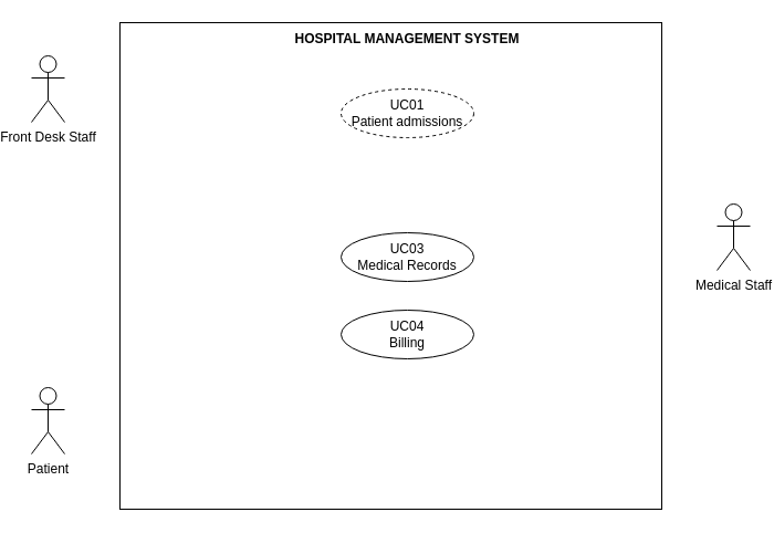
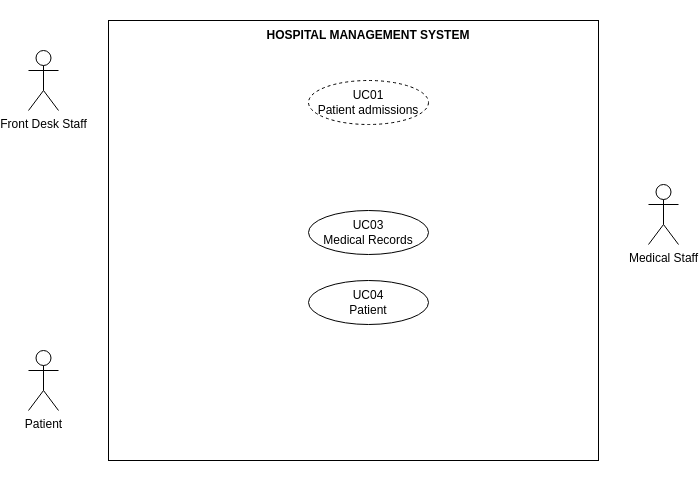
  <mxCell id="0" />
  <mxCell id="1" parent="0" />
  <mxCell id="2" value="" style="rounded=0;whiteSpace=wrap;html=1;" vertex="1" parent="1"><mxGeometry x="100" y="20" width="490" height="440" as="geometry" /></mxCell>
  <mxCell id="3" value="Front Desk Staff" style="shape=umlActor;verticalLabelPosition=bottom;verticalAlign=top;html=1;outlineConnect=0;" vertex="1" parent="1"><mxGeometry x="20" y="50" width="30" height="60" as="geometry" /></mxCell>
  <mxCell id="4" value="Patient" style="shape=umlActor;verticalLabelPosition=bottom;verticalAlign=top;html=1;outlineConnect=0;" vertex="1" parent="1"><mxGeometry x="20" y="350" width="30" height="60" as="geometry" /></mxCell>
  <mxCell id="5" value="Medical Staff" style="shape=umlActor;verticalLabelPosition=bottom;verticalAlign=top;html=1;outlineConnect=0;" vertex="1" parent="1"><mxGeometry x="640" y="184" width="30" height="60" as="geometry" /></mxCell>
  <mxCell id="6" value="UC01&lt;br&gt;Patient admissions" style="ellipse;whiteSpace=wrap;html=1;dashed=1;" vertex="1" parent="1"><mxGeometry x="300" y="80" width="120" height="44" as="geometry" /></mxCell>
  <mxCell id="7" value="UC03&lt;br&gt;Medical Records" style="ellipse;whiteSpace=wrap;html=1;" vertex="1" parent="1"><mxGeometry x="300" y="210" width="120" height="44" as="geometry" /></mxCell>
- <mxCell id="8" value="UC04&lt;br&gt;Billing" style="ellipse;whiteSpace=wrap;html=1;" vertex="1" parent="1"><mxGeometry x="300" y="280" width="120" height="44" as="geometry" /></mxCell>
+ <mxCell id="8" value="UC04&lt;br&gt;Patient" style="ellipse;whiteSpace=wrap;html=1;" vertex="1" parent="1"><mxGeometry x="300" y="280" width="120" height="44" as="geometry" /></mxCell>
  <mxCell id="9" value="&lt;b&gt;HOSPITAL MANAGEMENT SYSTEM&lt;/b&gt;" style="text;html=1;strokeColor=none;fillColor=none;align=center;verticalAlign=middle;whiteSpace=wrap;rounded=0;" vertex="1" parent="1"><mxGeometry x="245" y="20" width="230" height="30" as="geometry" /></mxCell>
